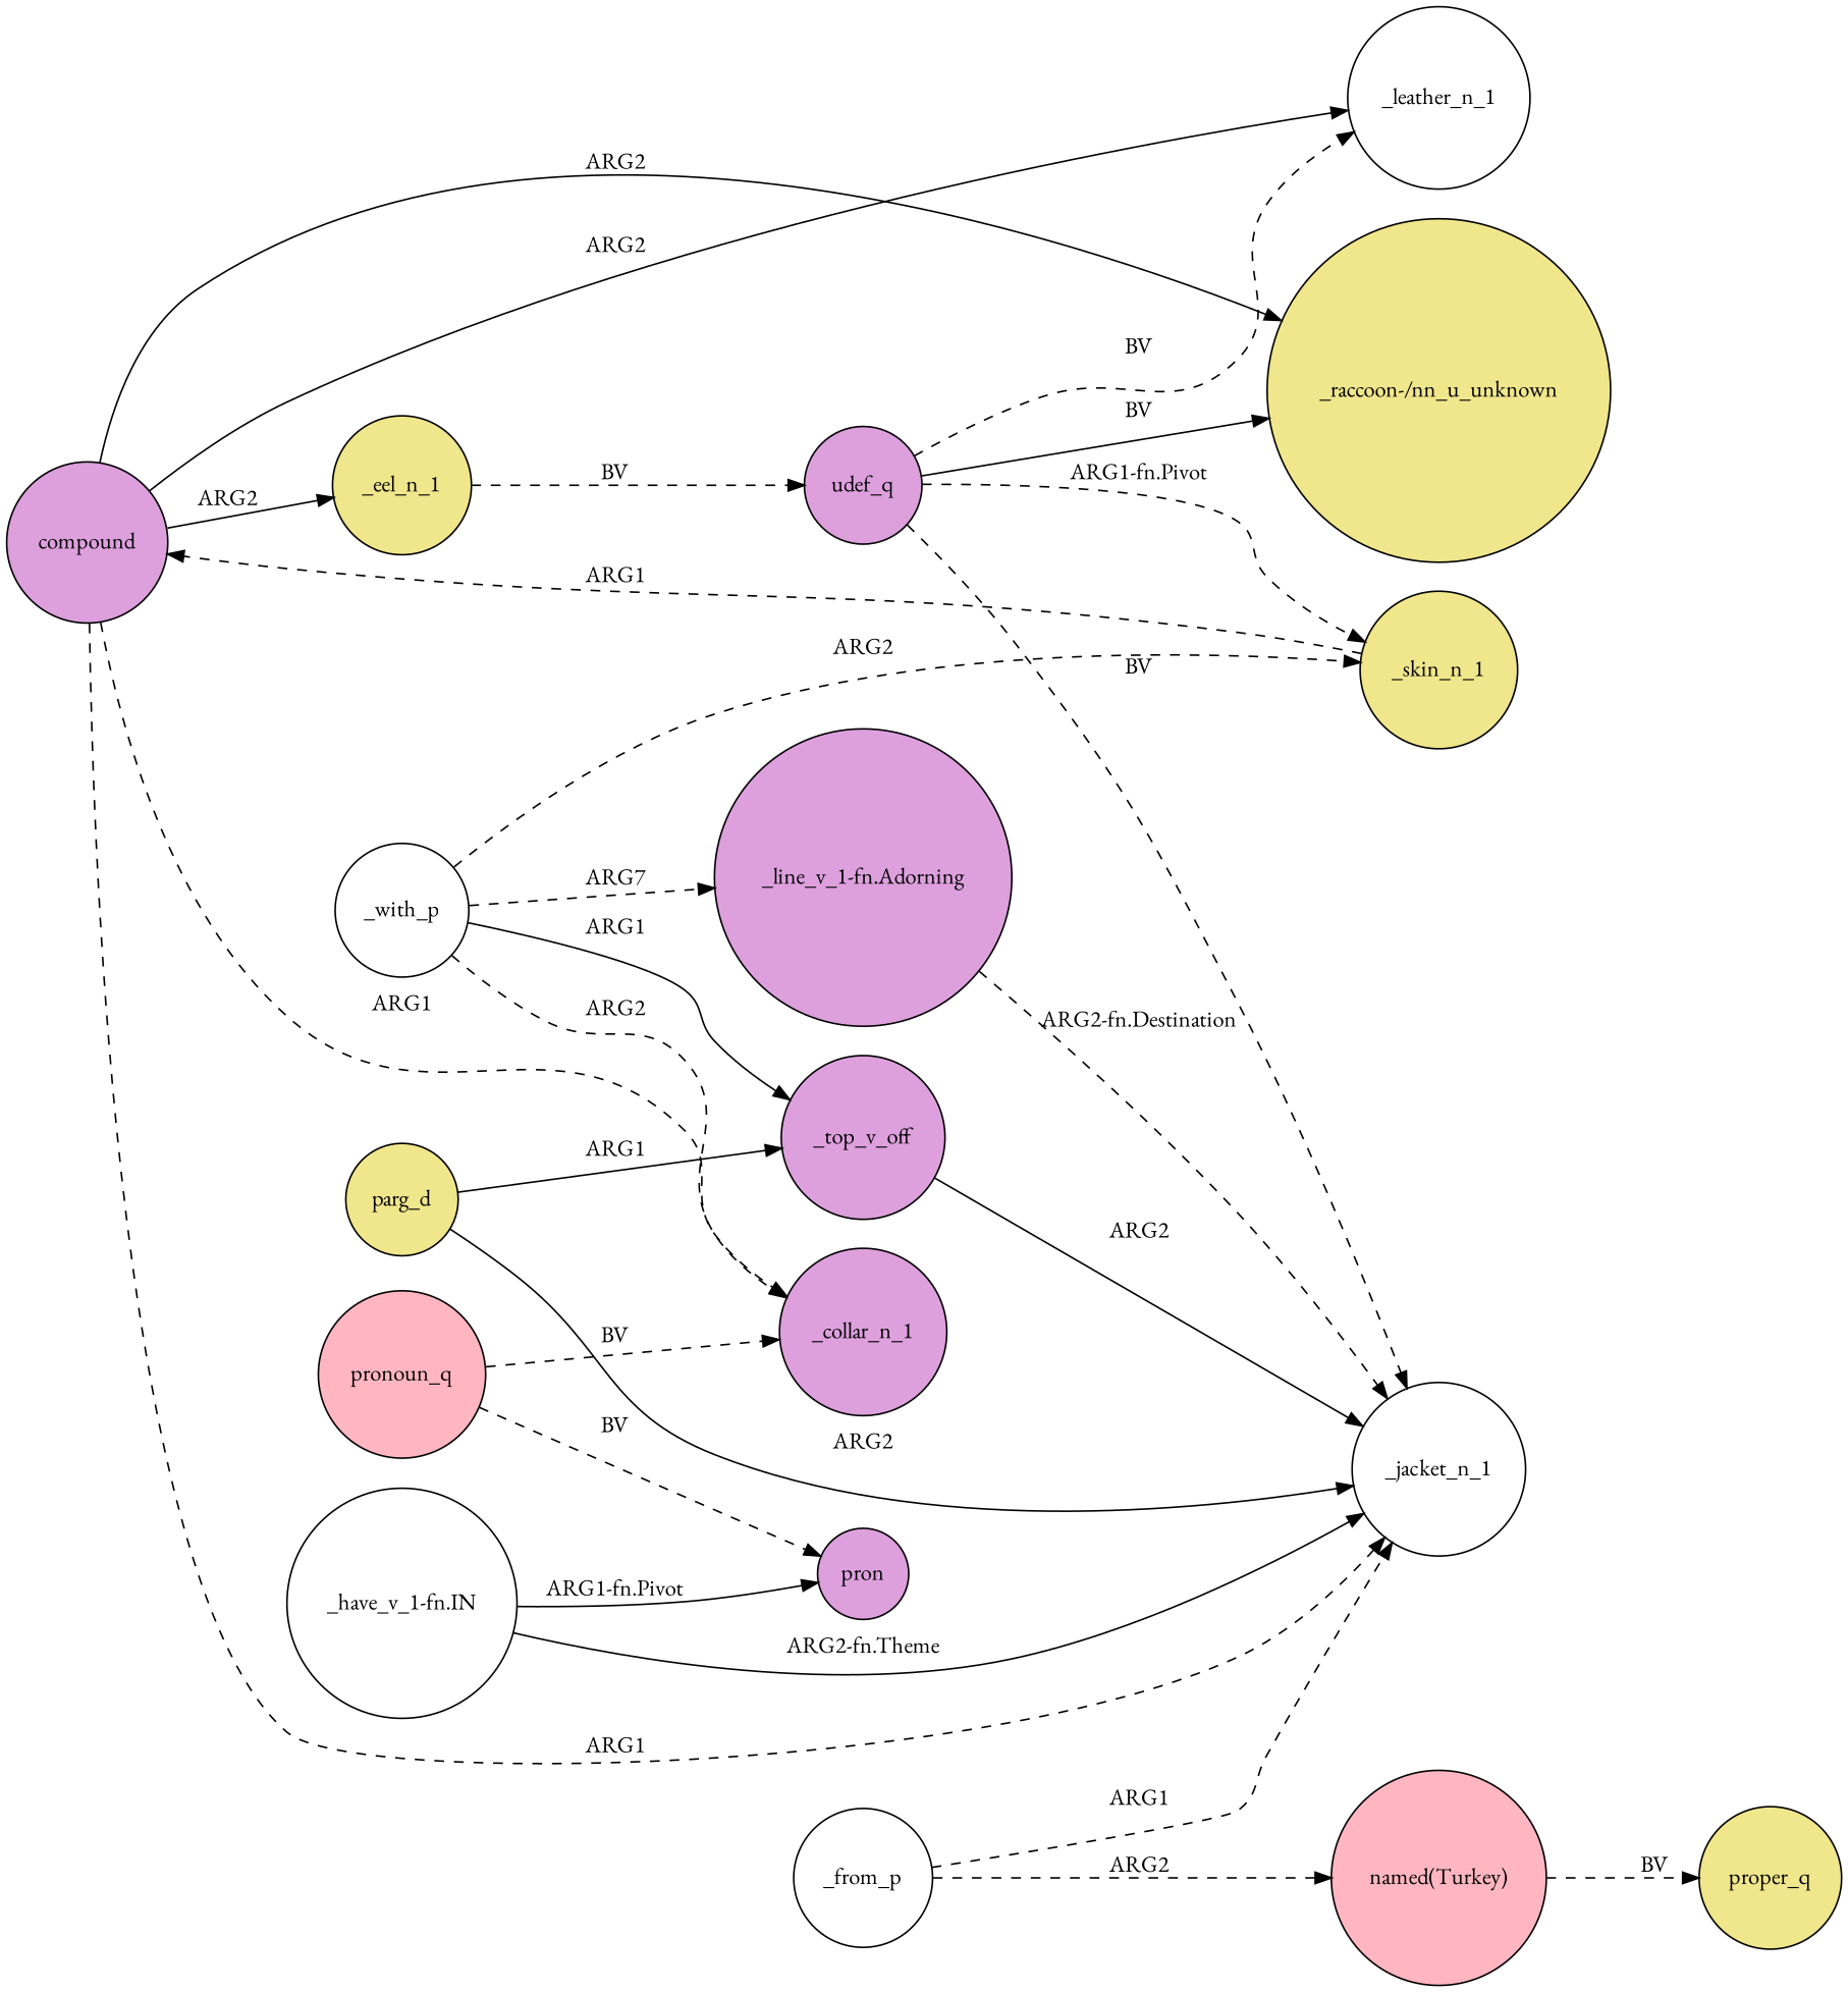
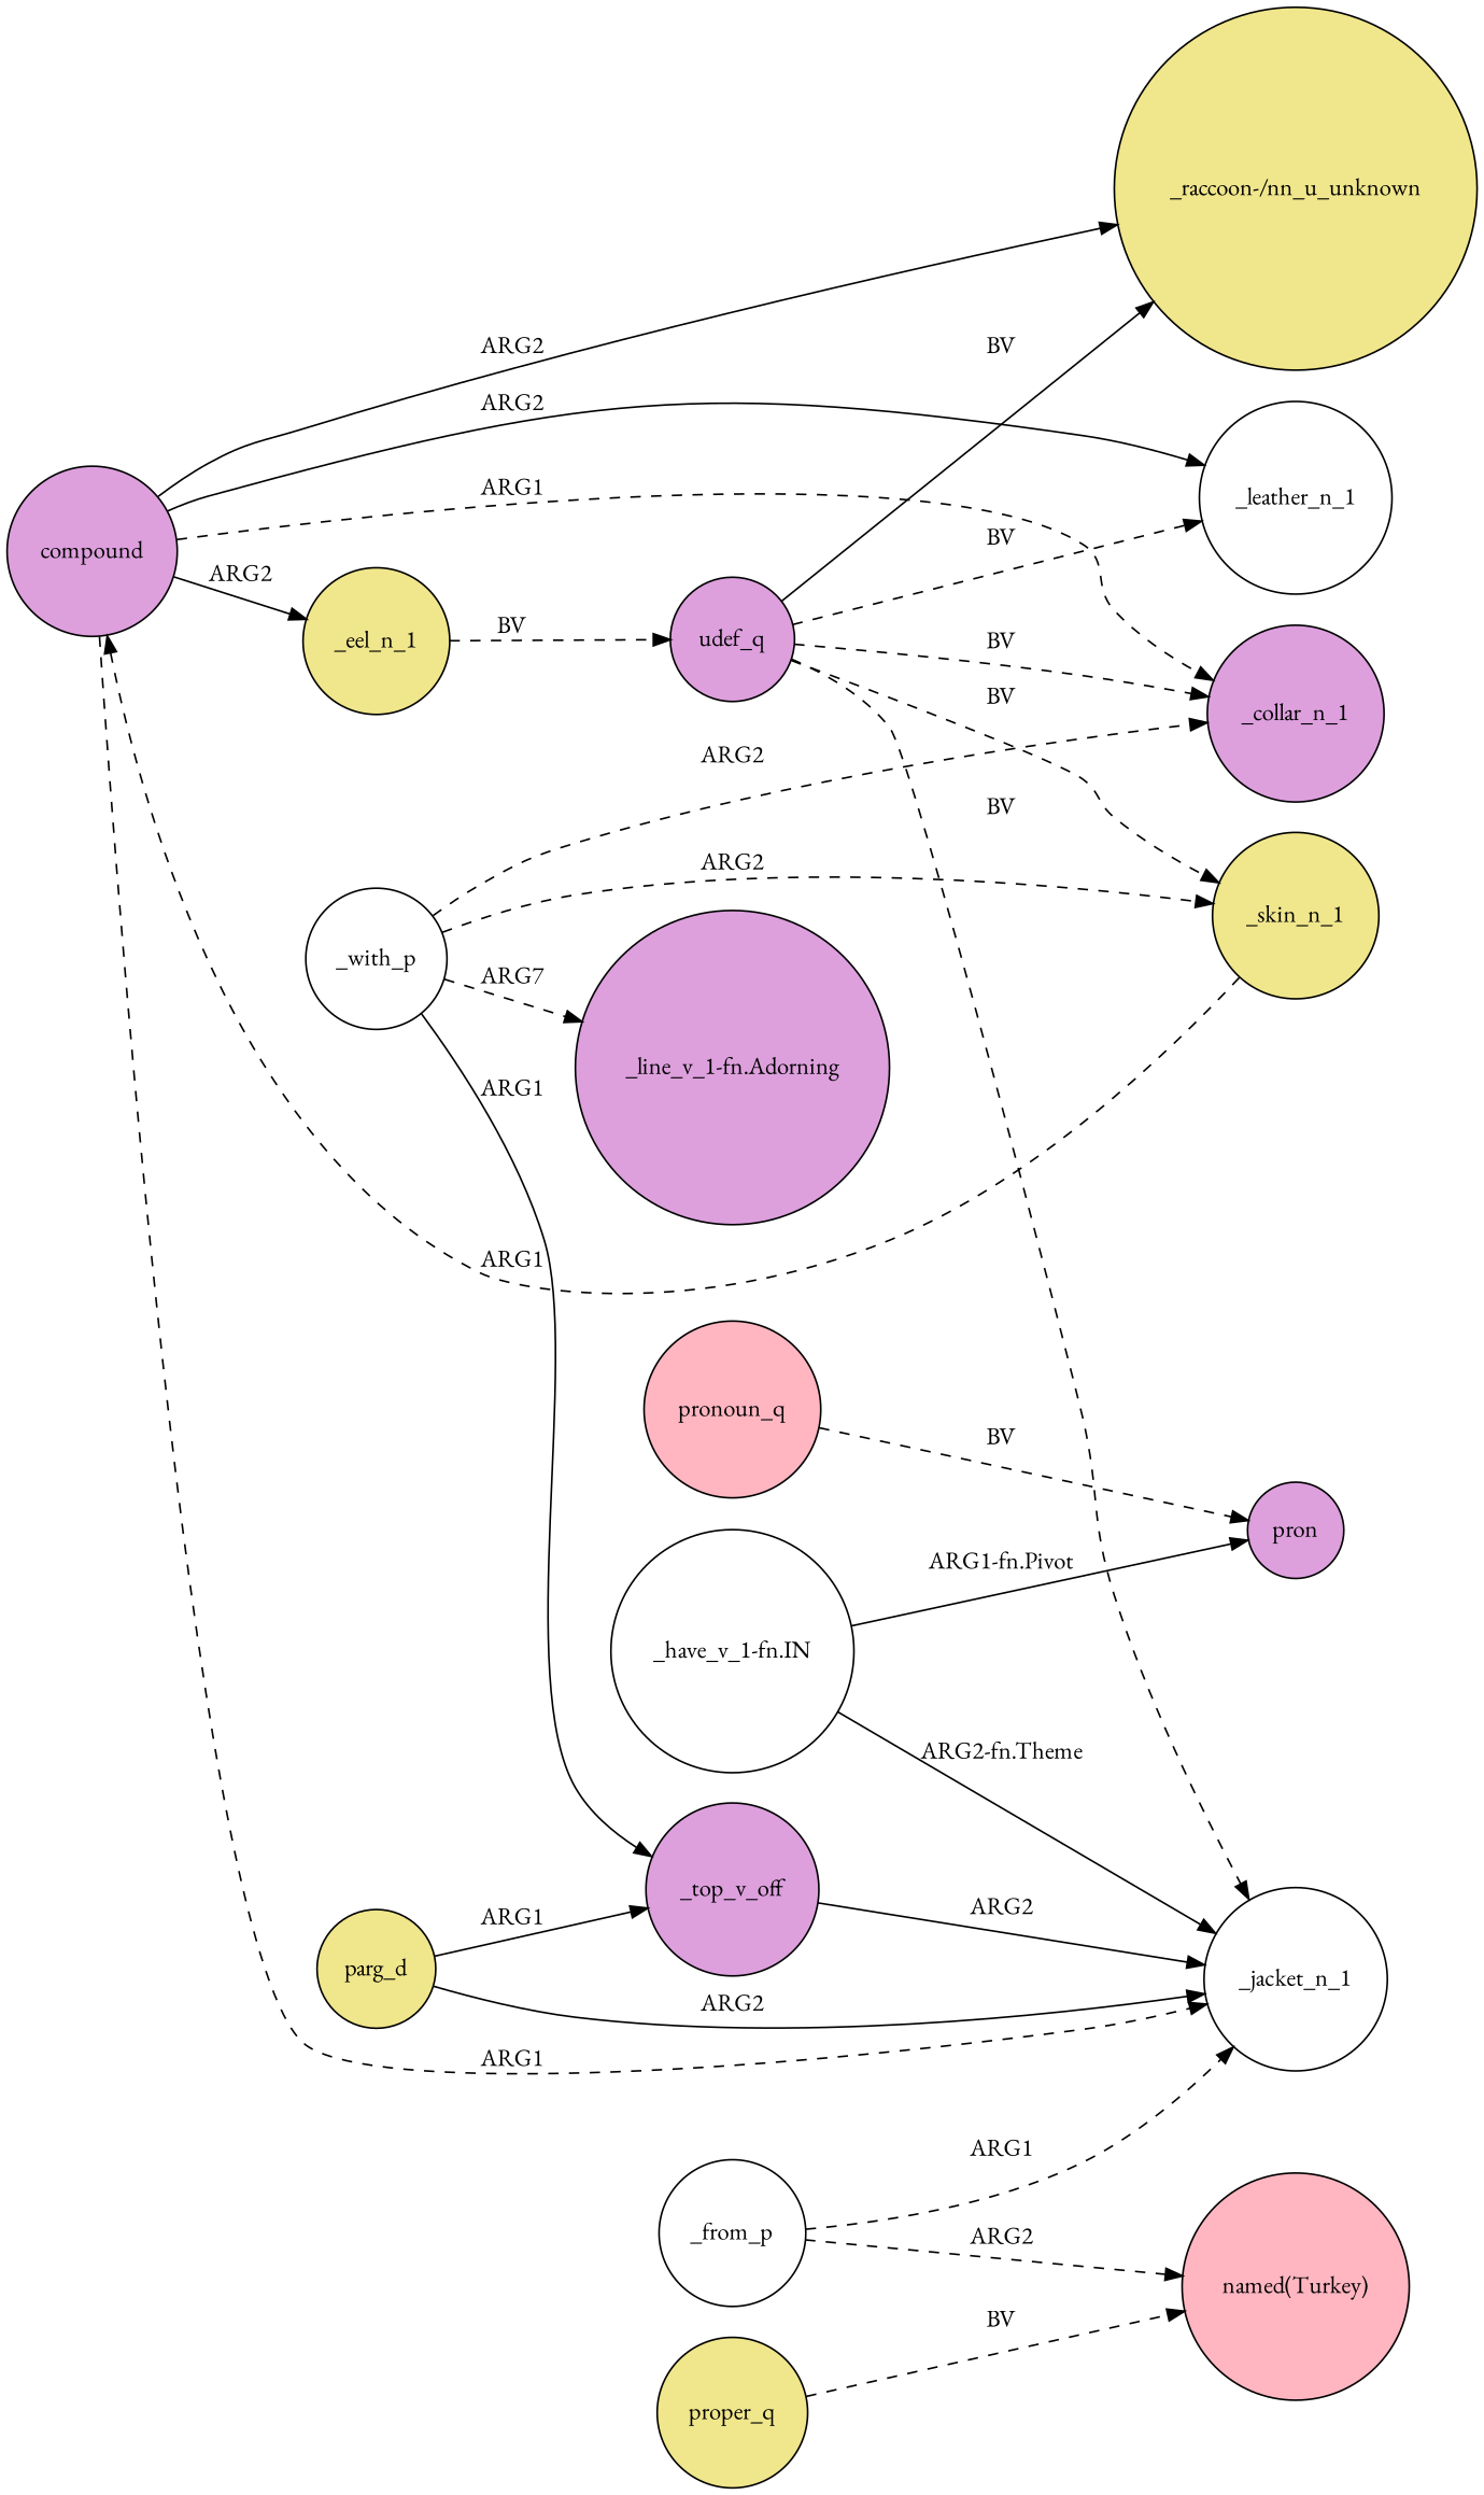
  digraph {
    fontname="EB Garamond"
    rankdir=LR
    node [fillcolor=plum fontname="EB Garamond" shape=circle style=filled]
    edge [fontname="EB Garamond" style=dashed]
    compound
    _collar_n_1
    _jacket_n_1 [fillcolor=white]
    "_raccoon-/nn_u_unknown" [fillcolor=khaki]
    _eel_n_1 [fillcolor=khaki]
    _leather_n_1 [fillcolor=white]
    udef_q
    _skin_n_1 [fillcolor=khaki]
    "_have_v_1-fn.IN" [fillcolor=white]
    pron
    _with_p [fillcolor=white]
    "_line_v_1-fn.Adorning"
    _top_v_off
    parg_d [fillcolor=khaki]
    _from_p [fillcolor=white]
    "named(Turkey)" [fillcolor=lightpink]
    pronoun_q [fillcolor=lightpink]
    proper_q [fillcolor=khaki]
    compound -> _collar_n_1 [label=ARG1]
    compound -> _jacket_n_1 [label=ARG1]
    compound -> "_raccoon-/nn_u_unknown" [label=ARG2 style=solid]
    compound -> _eel_n_1 [label=ARG2 style=solid]
    compound -> _leather_n_1 [label=ARG2 style=solid]
    _eel_n_1 -> udef_q [label=BV]
-   pronoun_q -> _collar_n_1 [label=BV]
+   udef_q -> _collar_n_1 [label=BV]
    udef_q -> _jacket_n_1 [label=BV]
    udef_q -> "_raccoon-/nn_u_unknown" [label=BV style=solid]
    udef_q -> _leather_n_1 [label=BV]
-   udef_q -> _skin_n_1 [label="ARG1-fn.Pivot"]
+   udef_q -> _skin_n_1 [label=BV]
    _skin_n_1 -> compound [label=ARG1]
    "_have_v_1-fn.IN" -> _jacket_n_1 [label="ARG2-fn.Theme" style=solid]
    "_have_v_1-fn.IN" -> pron [label="ARG1-fn.Pivot" style=solid]
    _with_p -> _collar_n_1 [label=ARG2]
    _with_p -> _skin_n_1 [label=ARG2]
    _with_p -> "_line_v_1-fn.Adorning" [label=ARG7]
    _with_p -> _top_v_off [label=ARG1 style=solid]
-   "_line_v_1-fn.Adorning" -> _jacket_n_1 [label="ARG2-fn.Destination"]
    _top_v_off -> _jacket_n_1 [label=ARG2 style=solid]
    parg_d -> _jacket_n_1 [label=ARG2 style=solid]
    parg_d -> _top_v_off [label=ARG1 style=solid]
    _from_p -> _jacket_n_1 [label=ARG1]
    _from_p -> "named(Turkey)" [label=ARG2]
    pronoun_q -> pron [label=BV]
-   "named(Turkey)" -> proper_q [label=BV]
+   proper_q -> "named(Turkey)" [label=BV]
  }
